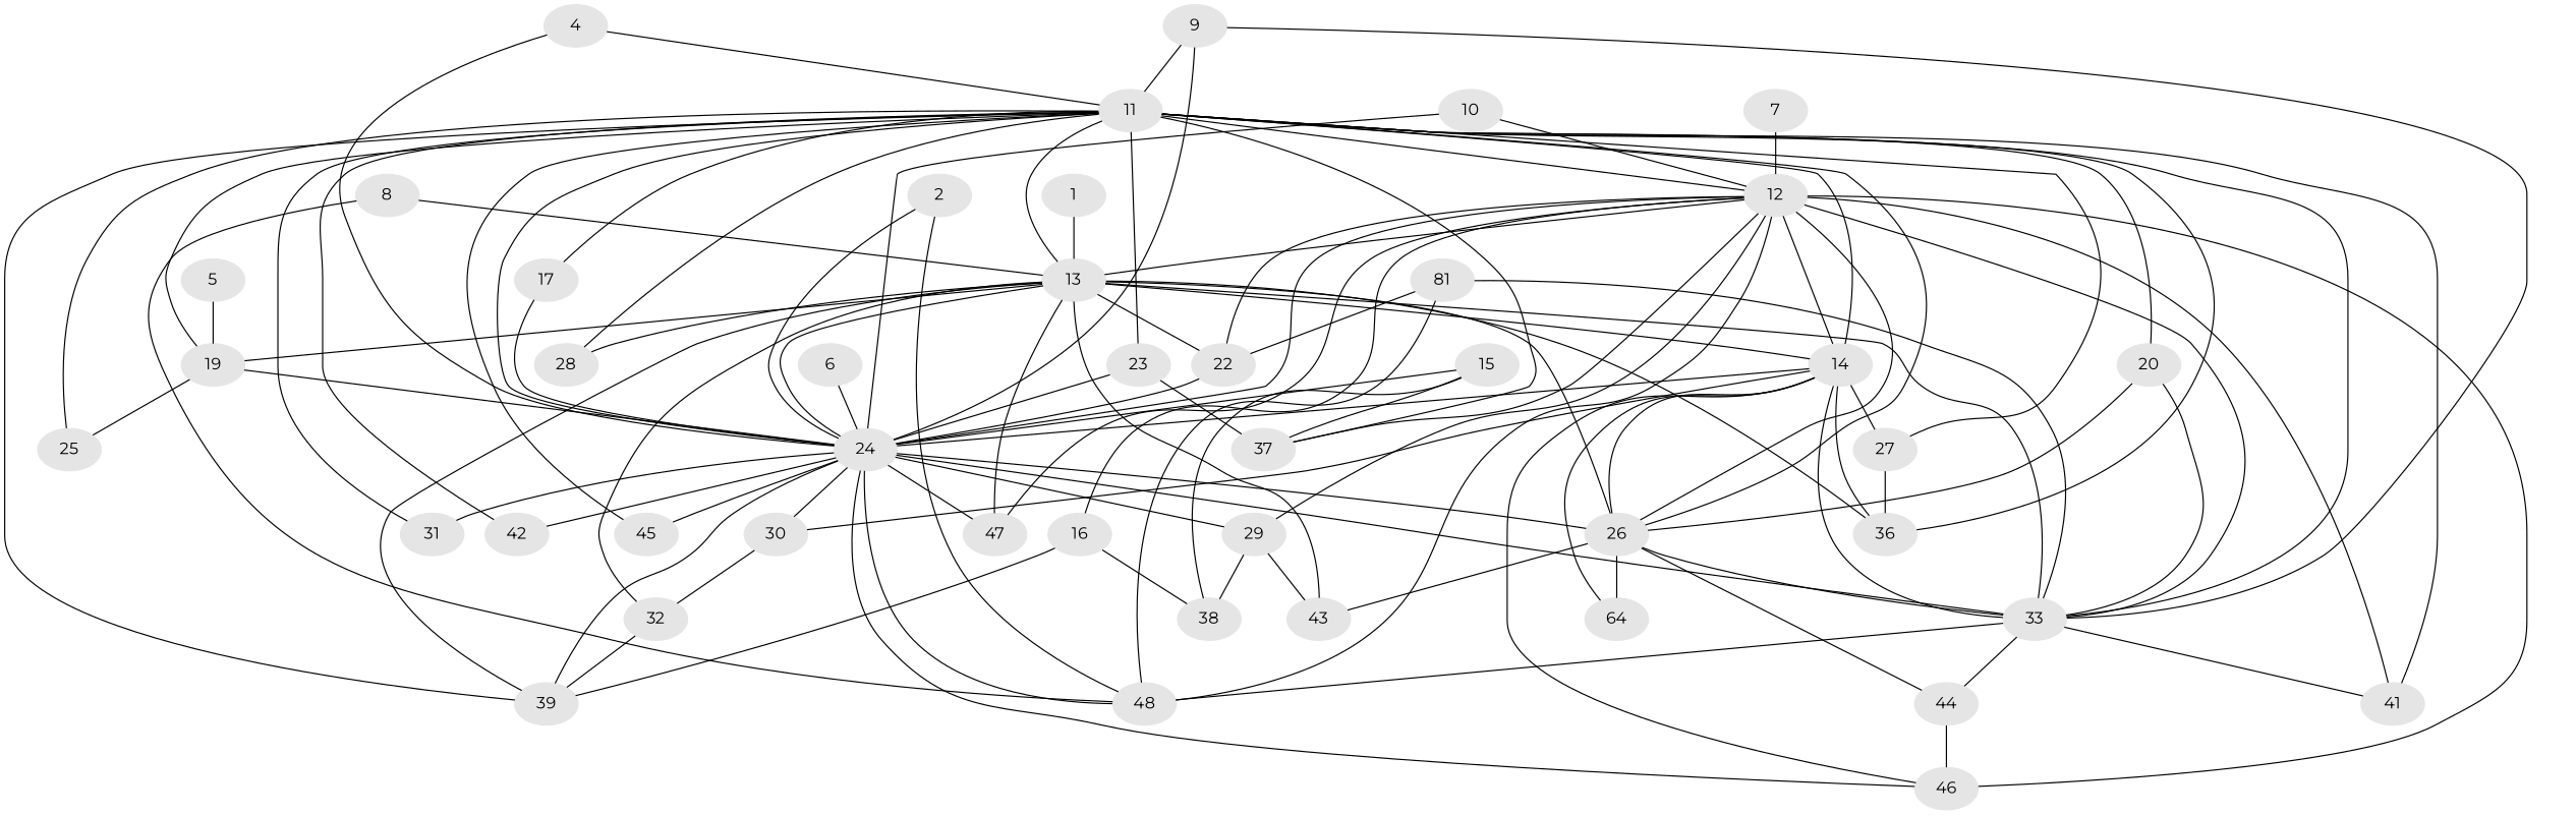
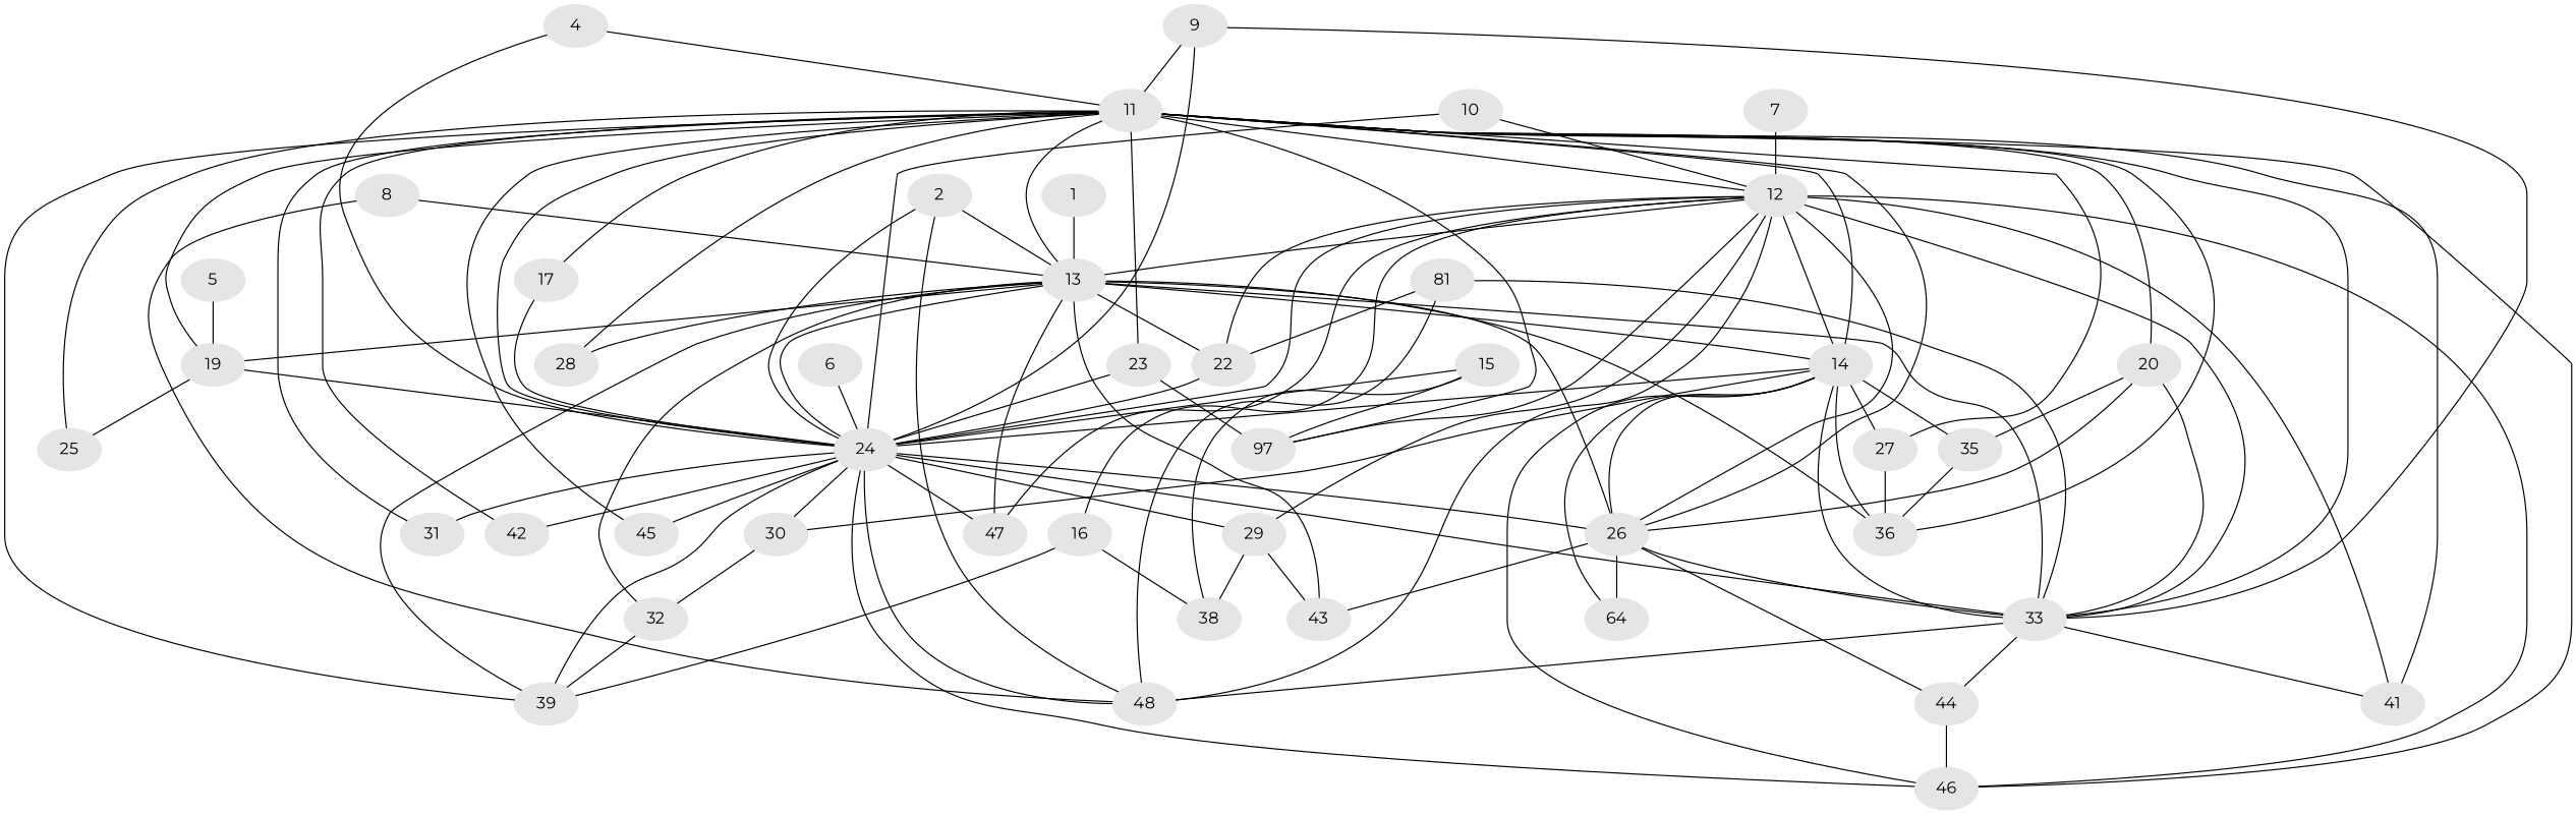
  graph {
    fontname=Montserrat
    node [color=gray90 fontname=Montserrat style=filled]
    edge [fontname=Montserrat weight=1.0]
    1
    13
    24
    19
    33
    14
    26
    28
    36
    39
    22
    47
    32
    43
    2
    48
    30
    31
    42
    45
    46
    29
    11
    12
    17
    20
    23
    25
    27
-   37
+   37 [label=97]
    41
    4
    5
    6
    7
    16
    8
    9
    44
    10
    n41 [label=64]
+   35
    38
    15
    n45 [label=81]
    1 -- 13
    13 -- 24 [weight=4.0]
    13 -- 19
    13 -- 33 [weight=3.0]
    13 -- 14 [weight=2.0]
    13 -- 26
    13 -- 28
    13 -- 36
    13 -- 39
    13 -- 22
    13 -- 47
    13 -- 32
    13 -- 43 [weight=4.0]
    24 -- 33 [weight=6.0]
    24 -- 26 [weight=2.0]
    24 -- 39
    24 -- 47
    24 -- 48
    24 -- 30
    24 -- 31
    24 -- 42
    24 -- 45 [weight=3.0]
    24 -- 46
    24 -- 29
    19 -- 24
    19 -- 25
    33 -- 48
    33 -- 41
    33 -- 44
    14 -- 24 [weight=2.0]
    14 -- 33 [weight=3.0]
    14 -- 26
    14 -- 36
    14 -- 30
    14 -- 46
    14 -- 27
    14 -- n41
+   14 -- 35
    26 -- 33 [weight=4.0]
    26 -- 43
    26 -- 44
    26 -- n41 [weight=2.0]
    22 -- 24
    32 -- 39
+   2 -- 13
    2 -- 24
    2 -- 48
    30 -- 32
    29 -- 43
    29 -- 38
    11 -- 13
    11 -- 24 [weight=2.0]
    11 -- 19
    11 -- 33 [weight=6.0]
    11 -- 14
    11 -- 26 [weight=2.0]
    11 -- 28
    11 -- 36
    11 -- 39
    11 -- 31 [weight=2.0]
    11 -- 42
    11 -- 45
+   11 -- 46
    11 -- 12
    11 -- 17
    11 -- 20
    11 -- 23
    11 -- 25 [weight=2.0]
    11 -- 27
    11 -- 37
    11 -- 41
    12 -- 13
    12 -- 24 [weight=2.0]
    12 -- 33 [weight=5.0]
    12 -- 14
    12 -- 26
    12 -- 22
    12 -- 47
    12 -- 48 [weight=2.0]
    12 -- 46
    12 -- 29
    12 -- 37
    12 -- 41
    12 -- 16
    17 -- 24
    20 -- 33 [weight=2.0]
    20 -- 26
+   20 -- 35
    23 -- 24
    23 -- 37
    27 -- 36
    4 -- 24
    4 -- 11
    5 -- 19
    6 -- 24 [weight=2.0]
    7 -- 12
    16 -- 39
    16 -- 38
    8 -- 13
    8 -- 48
    9 -- 24
    9 -- 33
    9 -- 11
    44 -- 46
    10 -- 24
    10 -- 12
+   35 -- 36
    15 -- 24 [weight=2.0]
    15 -- 37
    15 -- 38
    n45 -- 33
    n45 -- 22
    n45 -- 48
  }
